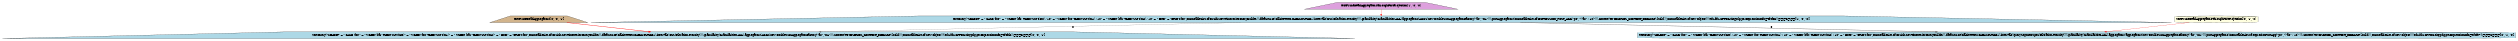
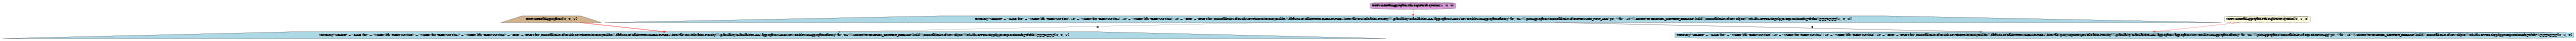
  digraph {
    node [fillcolor=lightblue shape=trapezium style=filled]
    edge [style=solid color=red]
-   n1 [fillcolor=plum label="testPruneDeadAggregatorsThroughPostProjection['1', '0', '0']"]
+   n1 [fillcolor=plum label="testPruneDeadAggregatorsThroughPostProjection['1', '0', '0']" shape=cylinder]
    n2 [label="testQuery(\"SELECT\" + \" CASE 'foo'\" + \" WHEN 'bar' THEN SUM(cnt) / 10\" + \" WHEN 'foo' THEN SUM(m1) / 10\" + \" WHEN 'baz' THEN SUM(m2) / 10\" + \" END\" + \"FROM foo\",ImmutableList.of(Druids.newTimeseriesQueryBuilder().dataSource(CalciteTests.DATASOURCE1).intervals(QSS(Filtration.eternity())).granularity(Granularities.ALL).aggregators(AGGS(new DoubleSumAggregatorFactory(\"a0\",\"m1\"))).postAggregators(ImmutableList.of(EXPRESSION_POST_AGG(\"p0\",\"(\"a0\" / 10)\"))).context(TIMESERIES_CONTEXT_DEFAULT).build()),ImmutableList.of(new Object((((edu.fdu.CPPDG.tinypdg.pe.ExpressionInfo@9f4f53))@@@3@@@['1', '0', '0']"]
    n3 [label="testQuery(\"SELECT\" + \" CASE 'foo'\" + \" WHEN 'bar' THEN SUM(cnt)\" + \" WHEN 'foo' THEN SUM(m1)\" + \" WHEN 'baz' THEN SUM(m2)\" + \" END\" + \"FROM foo\",ImmutableList.of(Druids.newTimeseriesQueryBuilder().dataSource(CalciteTests.DATASOURCE1).intervals(QSS(Filtration.eternity())).granularity(Granularities.ALL).aggregators(AGGS(new DoubleSumAggregatorFactory(\"a0\",\"m1\"))).context(TIMESERIES_CONTEXT_DEFAULT).build()),ImmutableList.of(new Object((((edu.fdu.CPPDG.tinypdg.pe.ExpressionInfo@9f4fd2))@@@3@@@['0', '0', '1']"]
    n4 [label="testQuery(\"SELECT\" + \" CASE 'foo'\" + \" WHEN 'bar' THEN SUM(cnt) / 10\" + \" WHEN 'foo' THEN SUM(m1) / 10\" + \" WHEN 'baz' THEN SUM(m2) / 10\" + \" END\" + \"FROM foo\",ImmutableList.of(Druids.newTimeseriesQueryBuilder().dataSource(CalciteTests.DATASOURCE1).intervals(querySegmentSpec(Filtration.eternity())).granularity(Granularities.ALL).aggregators(aggregators(new DoubleSumAggregatorFactory(\"a0\",\"m1\"))).postAggregators(ImmutableList.of(expresionPostAgg(\"p0\",\"(\"a0\" / 10)\"))).context(TIMESERIES_CONTEXT_DEFAULT).build()),ImmutableList.of(new Object((((edu.fdu.CPPDG.tinypdg.pe.ExpressionInfo@9f4f97))@@@3@@@['0', '1', '0']" shape=cylinder]
    n5 [fillcolor=lightyellow label="testPruneDeadAggregatorsThroughPostProjection['0', '1', '0']" shape=cylinder]
    n6 [fillcolor=tan label="testPruneDeadAggregators['0', '0', '1']"]
    n1 -> n2
    n2 -> n3 [label=0 color=gray40]
    n2 -> n4 [label=0 style=bold color=gray40]
    n5 -> n4
    n6 -> n3 [style=bold]
  }
